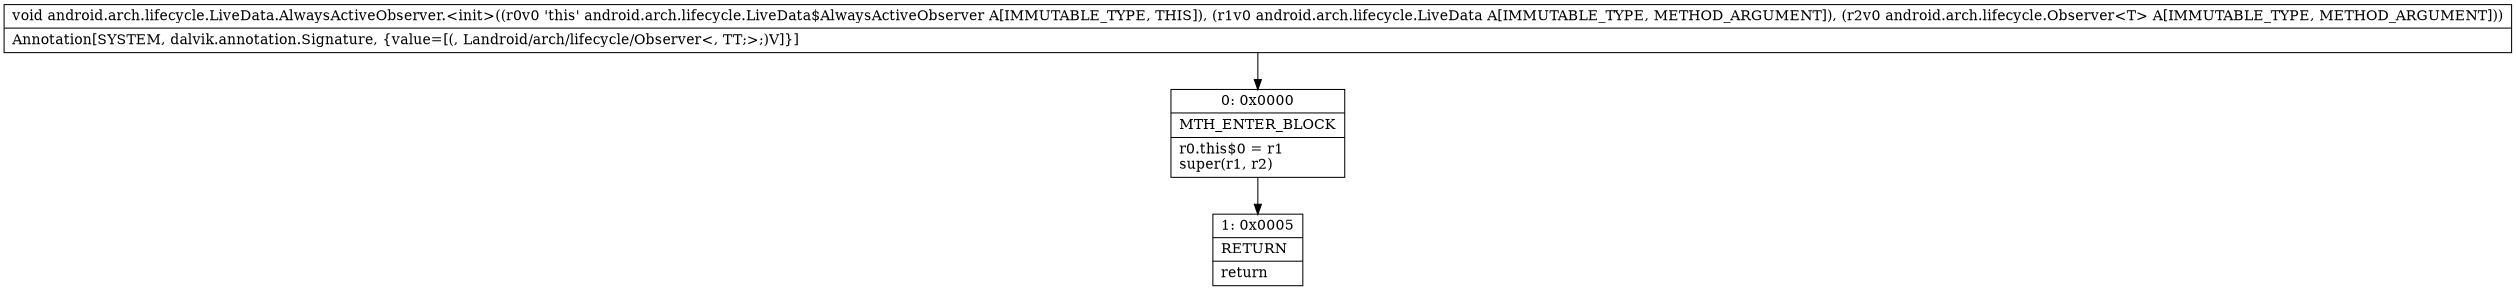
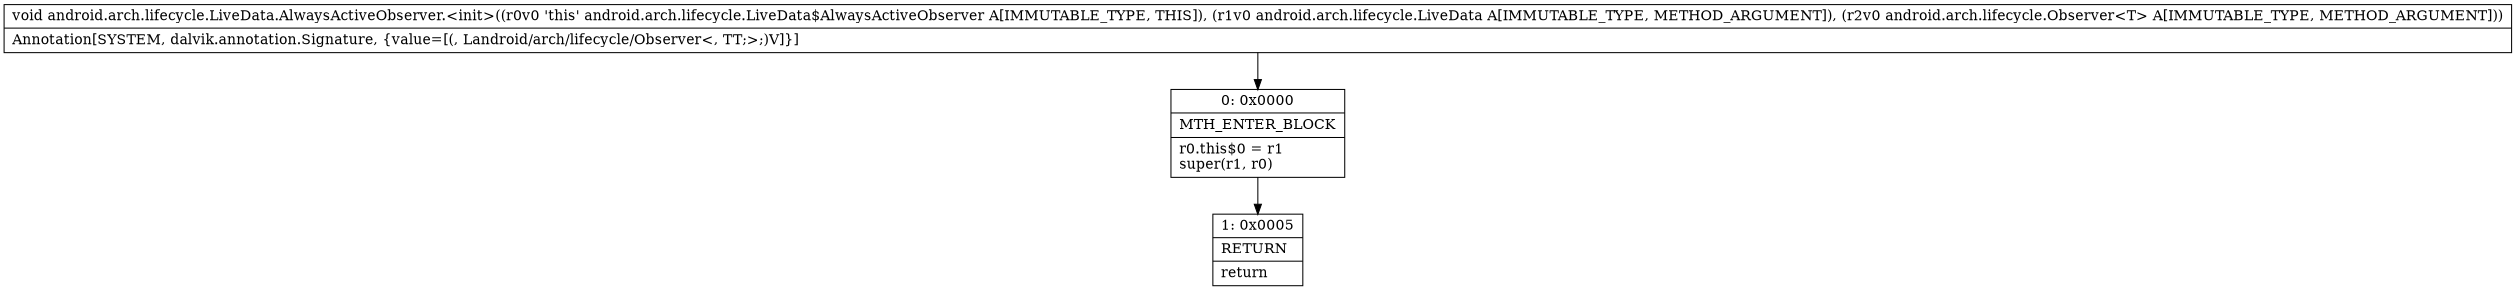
  digraph {
    node [shape=record]
-   n1 [label="{0\:\ 0x0000|MTH_ENTER_BLOCK\l|r0.this$0 = r1\lsuper(r1, r2)\l}"]
+   n1 [label="{0\:\ 0x0000|MTH_ENTER_BLOCK\l|r0.this$0 = r1\lsuper(r1, r0)\l}"]
    n2 [label="{1\:\ 0x0005|RETURN\l|return\l}"]
    n3 [label="{void android.arch.lifecycle.LiveData.AlwaysActiveObserver.\<init\>((r0v0 'this' android.arch.lifecycle.LiveData$AlwaysActiveObserver A[IMMUTABLE_TYPE, THIS]), (r1v0 android.arch.lifecycle.LiveData A[IMMUTABLE_TYPE, METHOD_ARGUMENT]), (r2v0 android.arch.lifecycle.Observer\<T\> A[IMMUTABLE_TYPE, METHOD_ARGUMENT]))  | Annotation[SYSTEM, dalvik.annotation.Signature, \{value=[(, Landroid\/arch\/lifecycle\/Observer\<, TT;\>;)V]\}]\l}"]
    n1 -> n2
    n3 -> n1
  }
